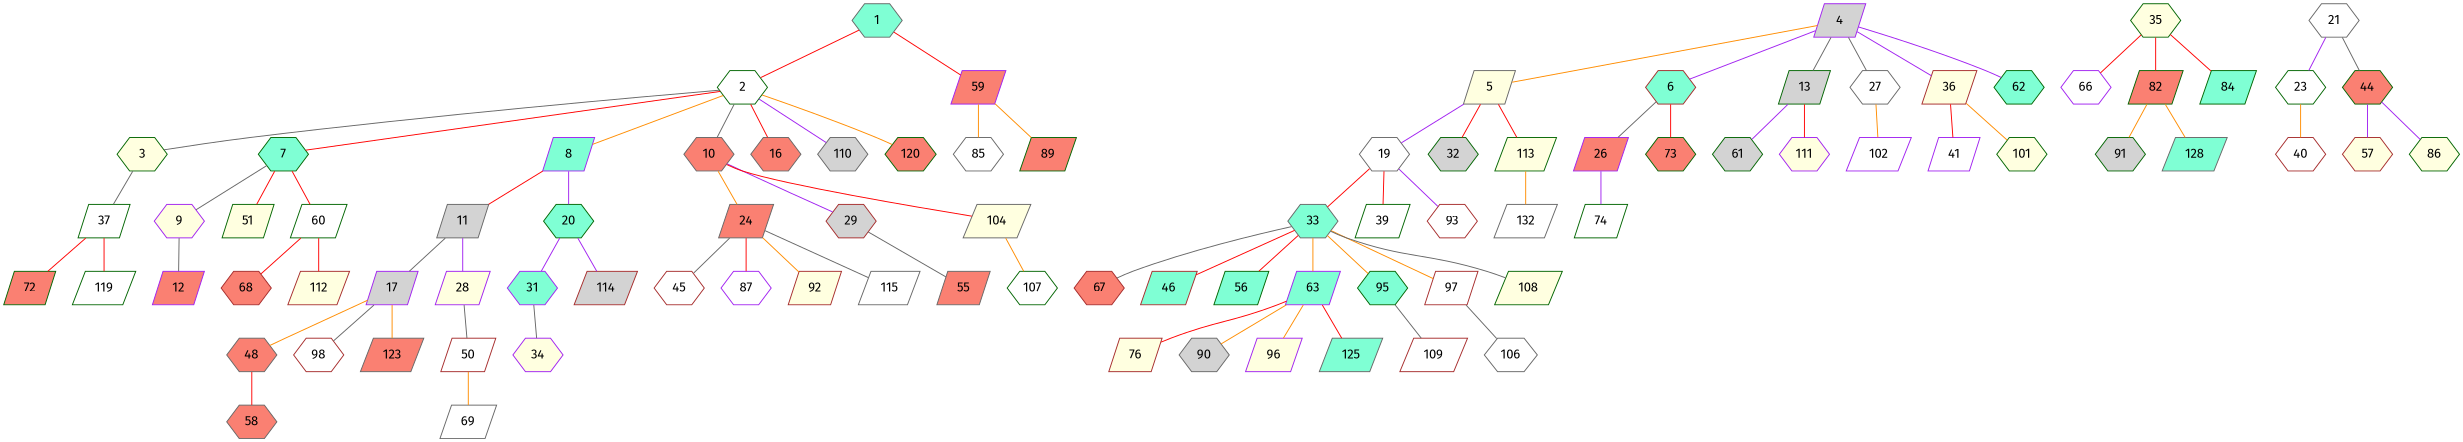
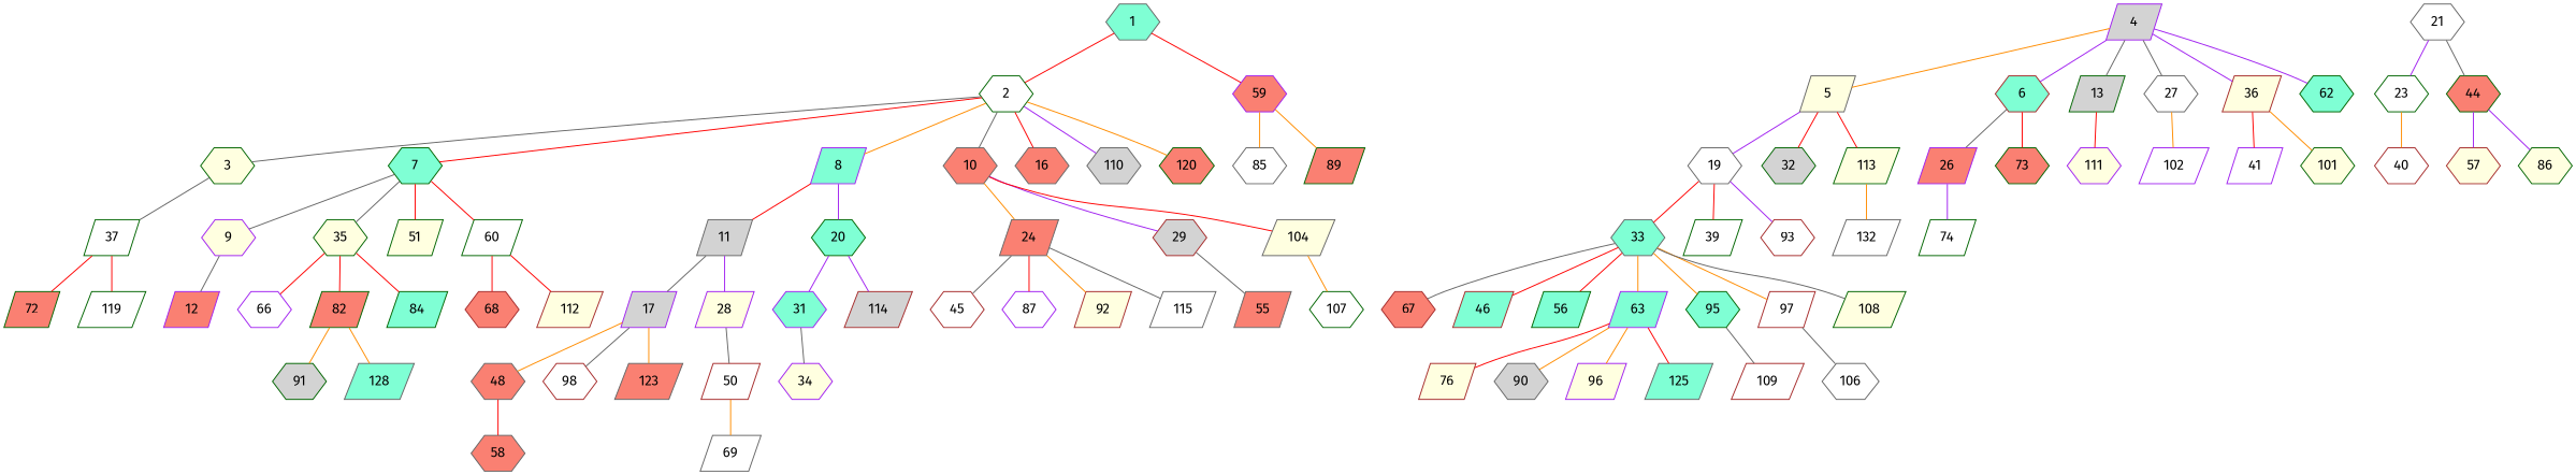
  graph {
    fontname="Fira Sans"
    node [color=darkgreen fillcolor=white fontname="Fira Sans" shape=hexagon style=filled]
    edge [color=red fontname="Fira Sans"]
    1 [color=gray40 fillcolor=aquamarine super="+77"]
    2 [super="+15"]
-   59 [color=purple fillcolor=salmon shape=parallelogram super="+105"]
+   59 [color=purple fillcolor=salmon super="+105"]
    3 [fillcolor=lightyellow]
    7 [fillcolor=aquamarine super="+30"]
    8 [color=purple fillcolor=aquamarine shape=parallelogram super="+131"]
    10 [color=gray40 fillcolor=salmon super="+14"]
    16 [color=gray40 fillcolor=salmon]
    110 [color=gray40 fillcolor=lightgrey]
    120 [fillcolor=salmon]
    4 [color=purple fillcolor=lightgrey shape=parallelogram super="+25"]
    5 [color=gray40 fillcolor=lightyellow shape=parallelogram]
    6 [color=brown fillcolor=aquamarine super="+71"]
    13 [fillcolor=lightgrey shape=parallelogram super="+22"]
    27 [color=gray40 super="+94"]
    36 [color=brown fillcolor=lightyellow shape=parallelogram super="+81"]
    62 [fillcolor=aquamarine]
    85 [color=gray40]
    89 [fillcolor=salmon shape=parallelogram]
    37 [shape=parallelogram super="+38"]
    9 [color=purple fillcolor=lightyellow super="+70"]
    35 [fillcolor=lightyellow super="+49"]
    51 [fillcolor=lightyellow shape=parallelogram super="+79"]
    60 [shape=parallelogram super="+99"]
    11 [color=gray40 fillcolor=lightgrey shape=parallelogram super="+42"]
    20 [fillcolor=aquamarine super="+116"]
    24 [color=gray40 fillcolor=salmon shape=parallelogram super="+43"]
    29 [color=brown fillcolor=lightgrey super="+47"]
    104 [color=gray40 fillcolor=lightyellow shape=parallelogram]
    72 [fillcolor=salmon shape=parallelogram]
    119 [shape=parallelogram]
    19 [color=gray40 super="+65"]
    32 [fillcolor=lightgrey super="+78"]
    113 [fillcolor=lightyellow shape=parallelogram super="+117"]
    26 [color=purple fillcolor=salmon shape=parallelogram super="+54"]
    73 [fillcolor=salmon super="+80"]
-   61 [fillcolor=lightgrey]
    111 [color=purple fillcolor=lightyellow]
    102 [color=purple shape=parallelogram]
    41 [color=purple shape=parallelogram]
    101 [fillcolor=lightyellow]
    33 [color=gray40 fillcolor=aquamarine super="+103"]
    39 [shape=parallelogram]
    93 [color=brown]
    132 [color=gray40 shape=parallelogram]
    74 [shape=parallelogram super="+130"]
    12 [color=purple fillcolor=salmon shape=parallelogram]
    66 [color=purple]
    82 [fillcolor=salmon shape=parallelogram super="+127"]
    84 [fillcolor=aquamarine shape=parallelogram]
    68 [color=brown fillcolor=salmon super="+75"]
    112 [color=brown fillcolor=lightyellow shape=parallelogram]
    17 [color=purple fillcolor=lightgrey shape=parallelogram super="+18"]
    28 [color=purple fillcolor=lightyellow shape=parallelogram]
    31 [color=purple fillcolor=aquamarine]
    114 [color=brown fillcolor=lightgrey shape=parallelogram super="+122"]
    45 [color=brown super="+118"]
    87 [color=purple]
    92 [color=brown fillcolor=lightyellow shape=parallelogram]
    115 [color=gray40 shape=parallelogram]
    55 [color=gray40 fillcolor=salmon shape=parallelogram super="+83"]
    107
    48 [color=gray40 fillcolor=salmon super="+100"]
    98 [color=brown]
    123 [color=gray40 fillcolor=salmon shape=parallelogram super="+124"]
    50 [color=brown shape=parallelogram super="+52"]
    58 [color=gray40 fillcolor=salmon]
    21 [color=gray40 super="+88"]
    23
    44 [fillcolor=salmon super="+129"]
    67 [color=brown fillcolor=salmon super="+121"]
    46 [color=brown fillcolor=aquamarine shape=parallelogram super="+53"]
    56 [fillcolor=aquamarine shape=parallelogram]
    63 [color=purple fillcolor=aquamarine shape=parallelogram super="+64"]
    95 [fillcolor=aquamarine]
    97 [color=brown shape=parallelogram super="+126"]
    108 [fillcolor=lightyellow shape=parallelogram]
    34 [color=purple fillcolor=lightyellow]
    40 [color=brown]
    57 [color=brown fillcolor=lightyellow]
    86 [fillcolor=lightyellow]
    69 [color=gray40 shape=parallelogram]
    76 [color=brown fillcolor=lightyellow shape=parallelogram]
    90 [color=gray40 fillcolor=lightgrey]
    96 [color=purple fillcolor=lightyellow shape=parallelogram]
    125 [color=gray40 fillcolor=aquamarine shape=parallelogram]
    109 [color=brown shape=parallelogram]
    106 [color=gray40]
    91 [fillcolor=lightgrey]
    128 [color=gray40 fillcolor=aquamarine shape=parallelogram]
    1 -- 2
    1 -- 59
    2 -- 3 [color=gray40]
    2 -- 7
    2 -- 8 [color=darkorange]
    2 -- 10 [color=gray40]
    2 -- 16
    2 -- 110 [color=purple]
    2 -- 120 [color=darkorange]
    59 -- 85 [color=darkorange]
    59 -- 89 [color=darkorange]
    3 -- 37 [color=gray40]
    7 -- 9 [color=gray40]
+   7 -- 35 [color=gray40]
    7 -- 51
    7 -- 60
    8 -- 11
    8 -- 20 [color=purple]
    10 -- 24 [color=darkorange]
    10 -- 29 [color=purple]
    10 -- 104
    4 -- 5 [color=darkorange]
    4 -- 6 [color=purple]
    4 -- 13 [color=gray40]
    4 -- 27 [color=gray40]
    4 -- 36 [color=purple]
    4 -- 62 [color=purple]
    5 -- 19 [color=purple]
    5 -- 32
    5 -- 113
    6 -- 26 [color=gray40]
    6 -- 73
-   13 -- 61 [color=purple]
    13 -- 111
    27 -- 102 [color=darkorange]
    36 -- 41
    36 -- 101 [color=darkorange]
    37 -- 72
    37 -- 119
    9 -- 12 [color=gray40]
    35 -- 66
    35 -- 82
    35 -- 84
    60 -- 68
    60 -- 112
    11 -- 17 [color=gray40]
    11 -- 28 [color=purple]
    20 -- 31 [color=purple]
    20 -- 114 [color=purple]
    24 -- 45 [color=gray40]
    24 -- 87
    24 -- 92 [color=darkorange]
    24 -- 115 [color=gray40]
    29 -- 55 [color=gray40]
    104 -- 107 [color=darkorange]
    19 -- 33
    19 -- 39
    19 -- 93 [color=purple]
    113 -- 132 [color=darkorange]
    26 -- 74 [color=purple]
    33 -- 67 [color=gray40]
    33 -- 46
    33 -- 56
    33 -- 63 [color=darkorange]
    33 -- 95 [color=darkorange]
    33 -- 97 [color=darkorange]
    33 -- 108 [color=gray40]
    82 -- 91 [color=darkorange]
    82 -- 128 [color=darkorange]
    17 -- 48 [color=darkorange]
    17 -- 98 [color=gray40]
    17 -- 123 [color=darkorange]
    28 -- 50 [color=gray40]
    31 -- 34 [color=gray40]
    48 -- 58
    50 -- 69 [color=darkorange]
    21 -- 23 [color=purple]
    21 -- 44 [color=gray40]
    23 -- 40 [color=darkorange]
    44 -- 57 [color=purple]
    44 -- 86 [color=purple]
    63 -- 76
    63 -- 90 [color=darkorange]
    63 -- 96 [color=darkorange]
    63 -- 125
    95 -- 109 [color=gray40]
    97 -- 106 [color=gray40]
  }
